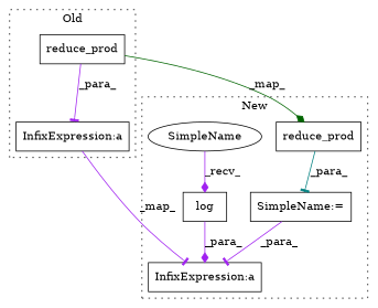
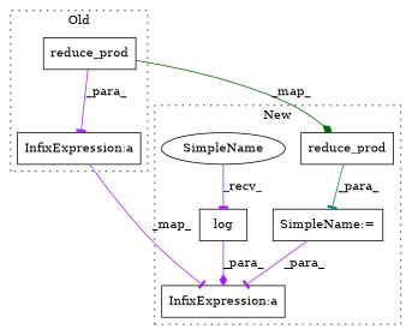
  digraph {
    node [a=32 l="12,1" shape=box]
    edge [arrowhead=tee color=purple]
    n1 [label=reduce_prod s="3630,3661"]
    n2 [a=27 l=3 label="InfixExpression:a" s=3696]
    n3 [label=reduce_prod s="3640,3671"]
    n4 [a=7 l=1 label="SimpleName:=" s=3628]
    n5 [l="4,1" label=log s="3737,3752"]
    n6 [a=27 l=3 label="InfixExpression:a" s=3754]
    n7 [a=42 l=10 label=SimpleName s=3726 shape=ellipse]
    subgraph cluster_1 {
      label=Old
      style=dotted
      n1
      n2
    }
    subgraph cluster_2 {
      label=New
      style=dotted
      n3
      n4
      n5
      n6
      n7
    }
    n1 -> n2 [label=_para_]
    n1 -> n3 [arrowhead=diamond color=darkgreen label=_map_]
    n2 -> n6 [label=_map_]
    n3 -> n4 [color=teal label=_para_]
    n4 -> n6 [label=_para_]
    n5 -> n6 [arrowhead=diamond label=_para_]
-   n7 -> n5 [arrowhead=diamond label=_recv_]
+   n7 -> n5 [label=_recv_]
  }
